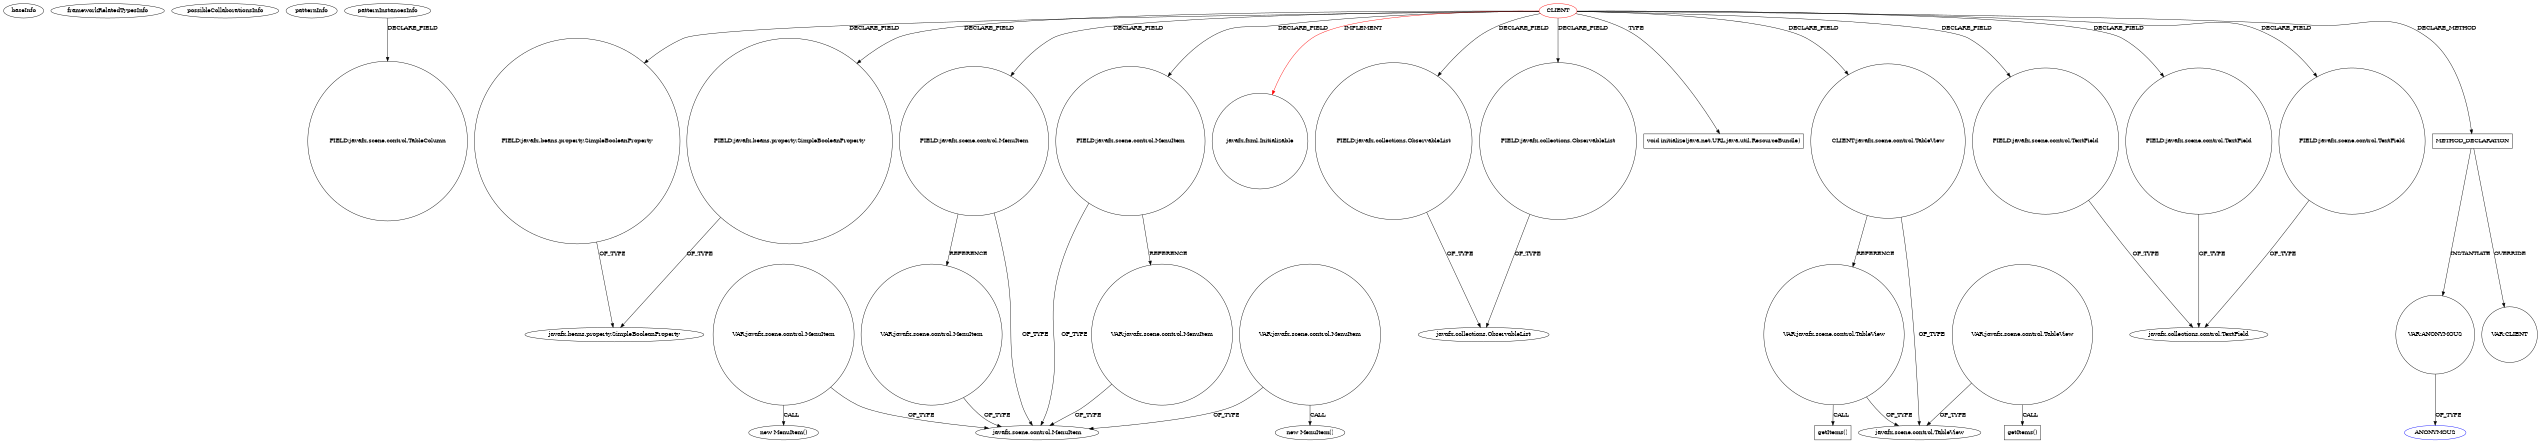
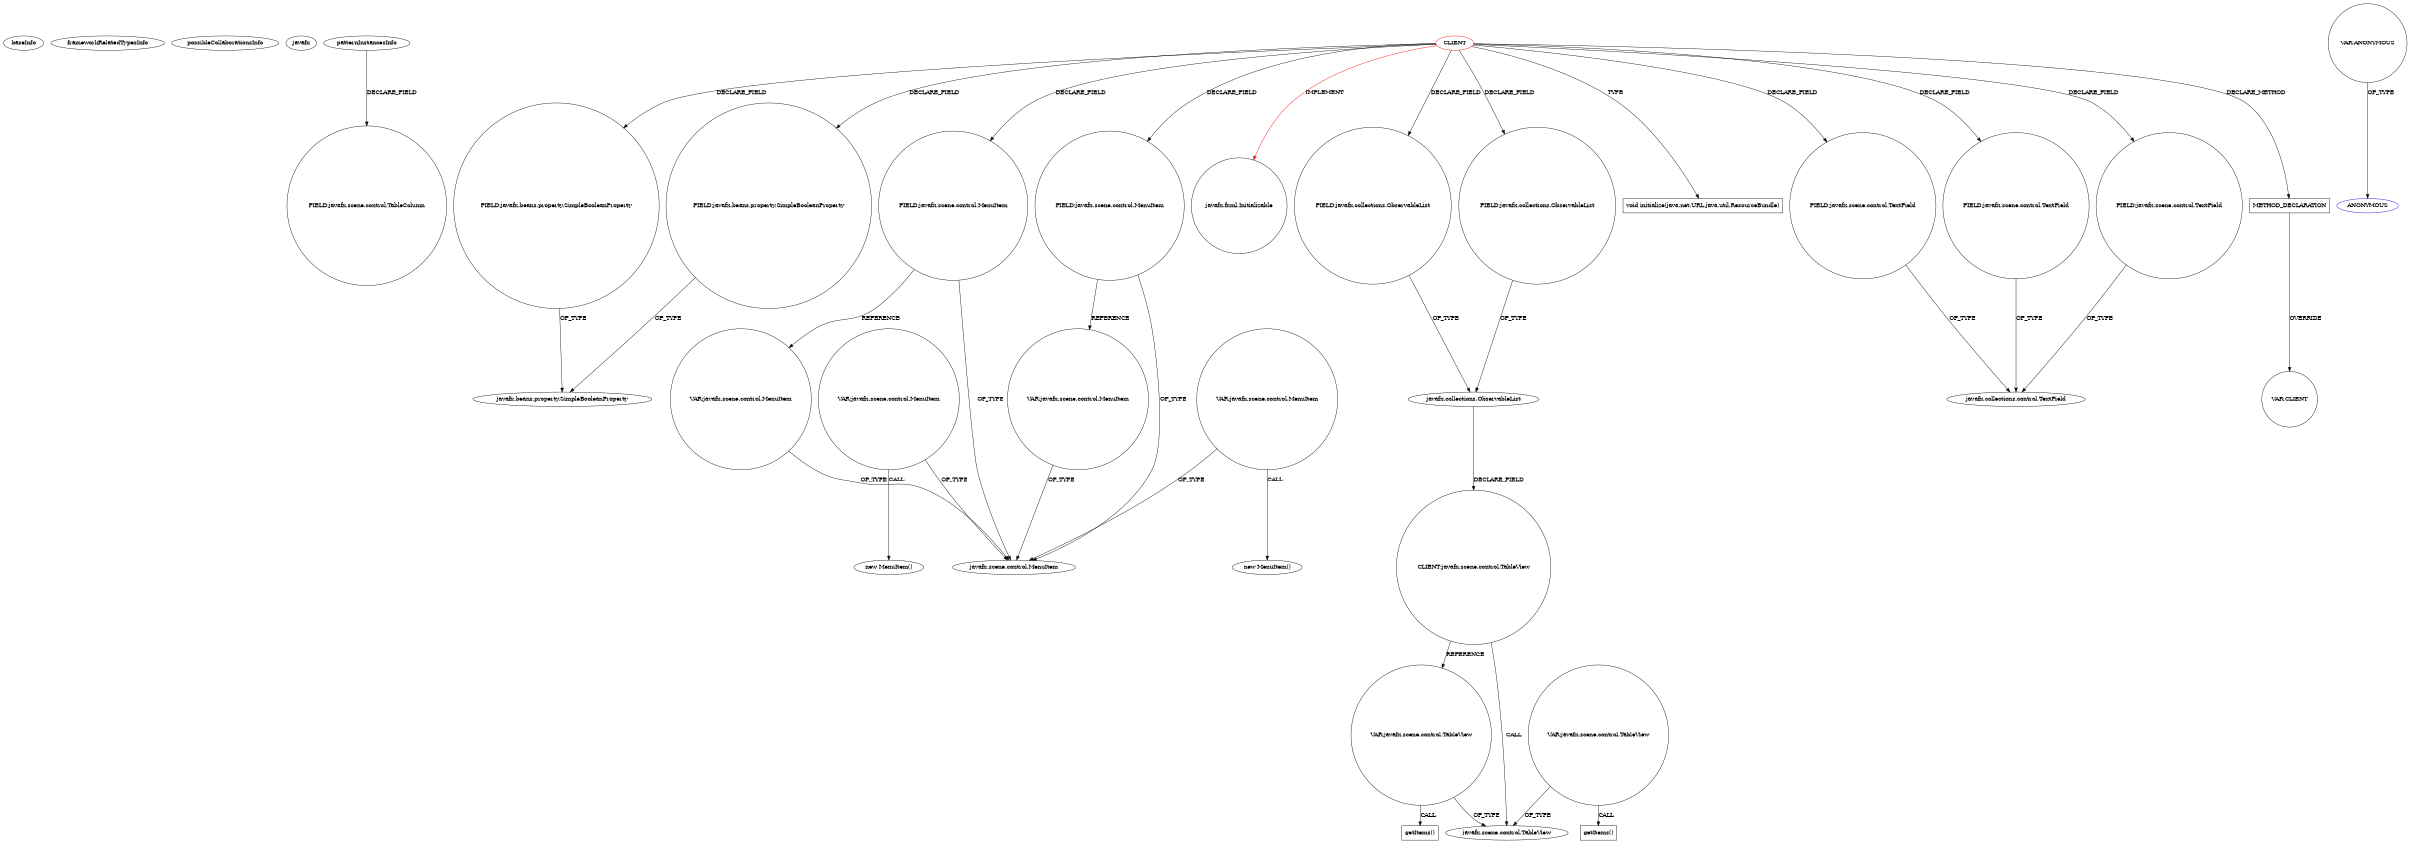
  digraph {
    node [isFrameworkType=false shape=circle vertexType=FIELD_DECLARATION]
    baseInfo [category=pattern graphId=1798 isAnonymous=false possibleRelation=false isFrameworkType="" shape="" vertexType=""]
    frameworkRelatedTypesInfo [0="javafx.fxml.Initializable" isFrameworkType="" shape="" vertexType=""]
    possibleCollaborationsInfo [isFrameworkType="" shape="" vertexType=""]
-   patternInfo [frequency=2.0 patternRootClient=0 isFrameworkType="" shape="" vertexType=""]
+   patternInfo [frequency=2.0 patternRootClient=0 label=javafx isFrameworkType="" shape="" vertexType=""]
    patternInstancesInfo [0="hock323-eventManager~/hock323-eventManager/EventManager-master/src/eventManager/controller/pokerTournament/BlindsController.java~BlindsController~2976" 1="hock323-eventManager~/hock323-eventManager/EventManager-master/src/eventManager/controller/pokerTournament/AnnouncementsController.java~AnnouncementsController~2965" isFrameworkType="" shape="" vertexType=""]
    n6 [label="FIELD:javafx.scene.control.TableColumn"]
    n7 [label="FIELD:javafx.beans.property.SimpleBooleanProperty"]
    n8 [label="javafx.beans.property.SimpleBooleanProperty" vertexType=FRAMEWORK_CLASS_TYPE shape=""]
    n9 [color=red label=CLIENT vertexType=ROOT_CLIENT_CLASS_DECLARATION shape=""]
    n10 [label="FIELD:javafx.scene.control.MenuItem"]
    n11 [label="FIELD:javafx.scene.control.MenuItem"]
    n12 [label="javafx.fxml.Initializable" vertexType=FRAMEWORK_INTERFACE_TYPE]
    n13 [label="FIELD:javafx.collections.ObservableList"]
    n14 [label="FIELD:javafx.collections.ObservableList"]
    n15 [label="void initialize(java.net.URL,java.util.ResourceBundle)" shape=box vertexType=OVERRIDING_METHOD_DECLARATION]
    n16 [label="CLIENT:javafx.scene.control.TableView"]
    n17 [label="FIELD:javafx.beans.property.SimpleBooleanProperty"]
    n18 [label="FIELD:javafx.scene.control.TextField"]
    n19 [label="FIELD:javafx.scene.control.TextField"]
    n20 [label="FIELD:javafx.scene.control.TextField"]
    n21 [label=METHOD_DECLARATION shape=box vertexType=CLIENT_METHOD_DECLARATION]
    n22 [label="javafx.scene.control.MenuItem" vertexType=FRAMEWORK_CLASS_TYPE shape=""]
    n23 [label="VAR:javafx.scene.control.MenuItem" vertexType=VARIABLE_EXPRESION]
    n24 [label="VAR:javafx.scene.control.MenuItem" vertexType=VARIABLE_EXPRESION]
    n25 [label="javafx.collections.ObservableList" vertexType=FRAMEWORK_INTERFACE_TYPE shape=""]
    n26 [label="javafx.scene.control.TableView" vertexType=FRAMEWORK_CLASS_TYPE shape=""]
    n27 [label="VAR:javafx.scene.control.TableView" vertexType=VARIABLE_EXPRESION]
    n28 [label="javafx.collections.control.TextField" vertexType=FRAMEWORK_CLASS_TYPE shape=""]
    n29 [label="VAR:CLIENT" vertexType=VARIABLE_EXPRESION]
    n30 [label="VAR:ANONYMOUS" vertexType=VARIABLE_EXPRESION]
    n31 [label="getItems()" shape=box vertexType=INSIDE_CALL]
    n32 [label="VAR:javafx.scene.control.MenuItem" vertexType=VARIABLE_EXPRESION]
    n33 [label="new MenuItem()" vertexType=CONSTRUCTOR_CALL shape=""]
    n34 [label="VAR:javafx.scene.control.MenuItem" vertexType=VARIABLE_EXPRESION]
    n35 [label="new MenuItem()" vertexType=CONSTRUCTOR_CALL shape=""]
    n36 [label="VAR:javafx.scene.control.TableView" vertexType=VARIABLE_EXPRESION]
    n37 [label="getItems()" shape=box vertexType=INSIDE_CALL]
    n38 [color=blue label=ANONYMOUS vertexType=REFERENCE_ANONYMOUS_DECLARATION shape=""]
    patternInstancesInfo -> n6 [label=DECLARE_FIELD]
    n7 -> n8 [label=OF_TYPE]
    n9 -> n7 [label=DECLARE_FIELD]
    n9 -> n10 [label=DECLARE_FIELD]
    n9 -> n11 [label=DECLARE_FIELD]
    n9 -> n12 [color=red label=IMPLEMENT]
    n9 -> n13 [label=DECLARE_FIELD]
    n9 -> n14 [label=DECLARE_FIELD]
    n9 -> n15 [label=TYPE]
-   n9 -> n16 [label=DECLARE_FIELD]
+   n25 -> n16 [label=DECLARE_FIELD]
    n9 -> n17 [label=DECLARE_FIELD]
    n9 -> n18 [label=DECLARE_FIELD]
    n9 -> n19 [label=DECLARE_FIELD]
    n9 -> n20 [label=DECLARE_FIELD]
    n9 -> n21 [label=DECLARE_METHOD]
    n10 -> n22 [label=OF_TYPE]
    n10 -> n23 [label=REFERENCE]
    n11 -> n22 [label=OF_TYPE]
    n11 -> n24 [label=REFERENCE]
    n13 -> n25 [label=OF_TYPE]
    n14 -> n25 [label=OF_TYPE]
-   n16 -> n26 [label=OF_TYPE]
+   n16 -> n26 [label=CALL]
    n16 -> n27 [label=REFERENCE]
    n17 -> n8 [label=OF_TYPE]
    n18 -> n28 [label=OF_TYPE]
    n19 -> n28 [label=OF_TYPE]
    n20 -> n28 [label=OF_TYPE]
    n21 -> n29 [label=OVERRIDE]
-   n21 -> n30 [label=INSTANTIATE]
    n23 -> n22 [label=OF_TYPE]
    n24 -> n22 [label=OF_TYPE]
    n27 -> n26 [label=OF_TYPE]
    n27 -> n31 [label=CALL]
    n30 -> n38 [label=OF_TYPE]
    n32 -> n22 [label=OF_TYPE]
    n32 -> n33 [label=CALL]
    n34 -> n22 [label=OF_TYPE]
    n34 -> n35 [label=CALL]
    n36 -> n26 [label=OF_TYPE]
    n36 -> n37 [label=CALL]
  }
